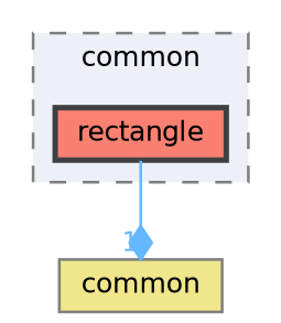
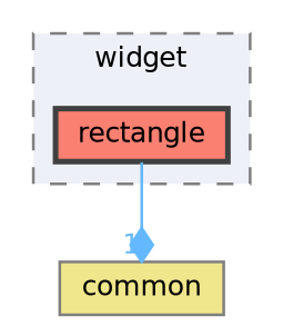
  digraph {
    compound=true
    node [fontname=Helvetica fontsize=10 shape=box]
    n1 [color=grey25 fillcolor=salmon height=0.2 label=rectangle style="filled,bold" width=0.4]
    n2 [color=grey50 fillcolor=khaki height=0.2 label=common style=filled width=0.4]
    subgraph cluster_1 {
      bgcolor="#edf0f7"
      fontname=Helvetica
      fontsize=10
-     label=common
+     label=widget
      pencolor=grey50
      style="filled,dashed"
      n1
    }
    n1 -> n2 [color=steelblue1 fontcolor=steelblue1 fontname=Helvetica fontsize=10 headlabel=1 labeldistance=1.5 labelfontname=Helvetica labelfontsize=10 arrowhead=diamond]
  }
